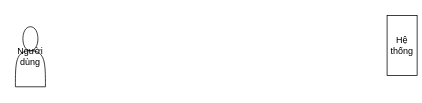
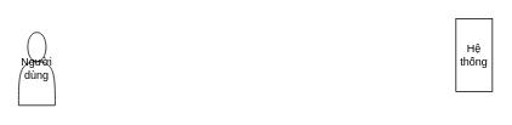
  <mxCell id="0" />
  <mxCell id="1" parent="0" />
  <mxCell id="2" value="Người dùng" style="shape=actor;whiteSpace=wrap;" vertex="1" parent="1"><mxGeometry x="20" y="35" width="40" height="80" as="geometry" /></mxCell>
- <mxCell id="3" value="Hệ thống" style="shape=computer;whiteSpace=wrap;" vertex="1" parent="1"><mxGeometry x="515" y="20" width="40" height="80" as="geometry" /></mxCell>
+ <mxCell id="3" value="Hệ thống" style="shape=computer;whiteSpace=wrap;" vertex="1" parent="1"><mxGeometry x="500" y="20" width="40" height="80" as="geometry" /></mxCell>
